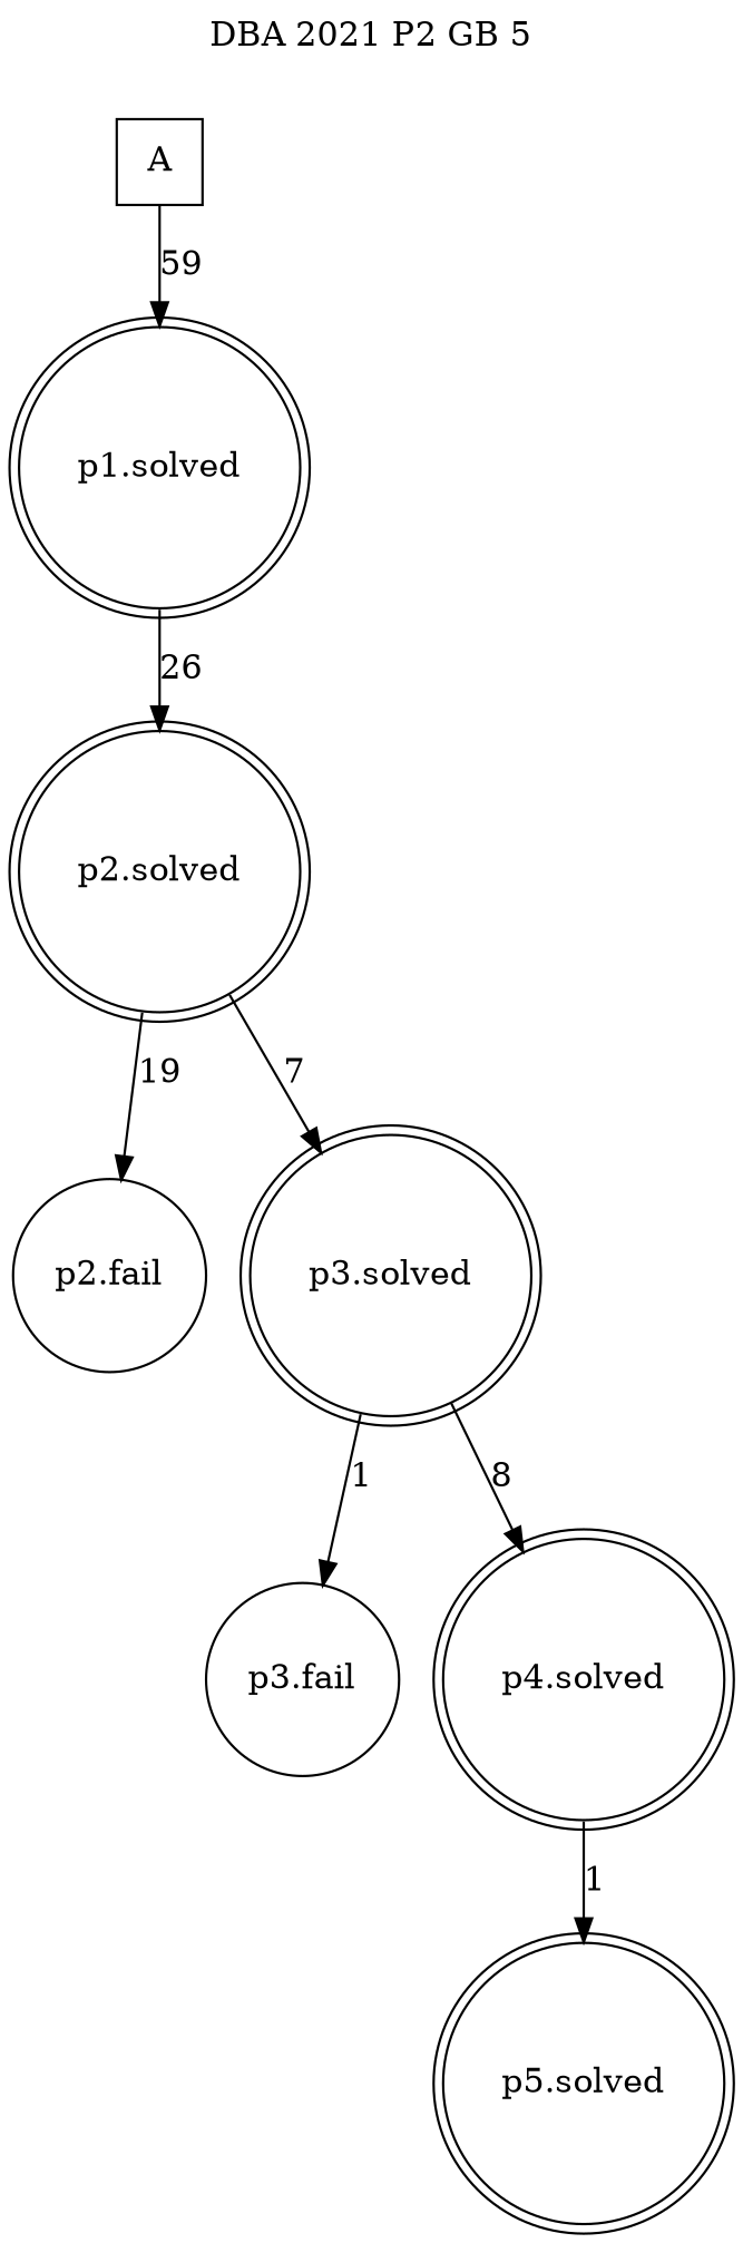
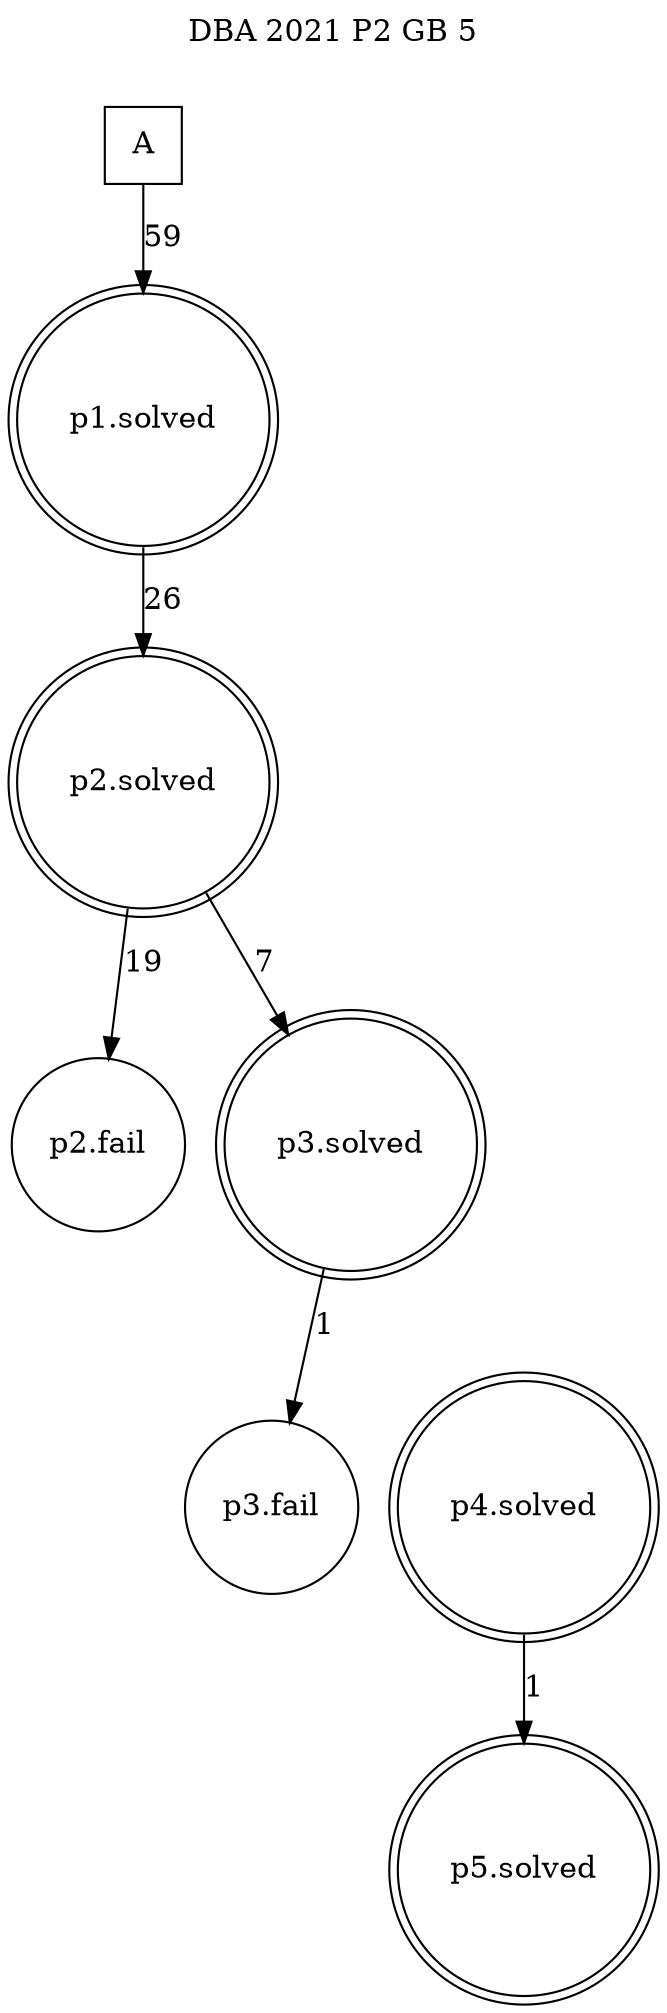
  digraph {
    label=" DBA 2021 P2 GB 5 "
    labelloc=tl
    rankdir=TB
    node [shape=doublecircle]
    n1 [label=A shape=square]
    n2 [label="p1.solved"]
    n3 [label="p2.solved"]
    n4 [label="p2.fail" shape=circle]
    n5 [label="p3.solved"]
    n6 [label="p3.fail" shape=circle]
    n7 [label="p4.solved"]
    n8 [label="p5.solved"]
    n1 -> n2 [label=59]
    n2 -> n3 [label=26]
    n3 -> n4 [label=19]
    n3 -> n5 [label=7]
    n5 -> n6 [label=1]
-   n5 -> n7 [label=8]
    n7 -> n8 [label=1]
  }
